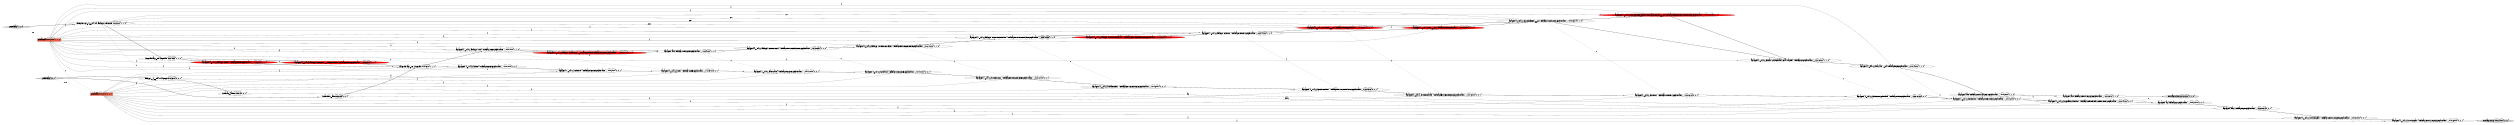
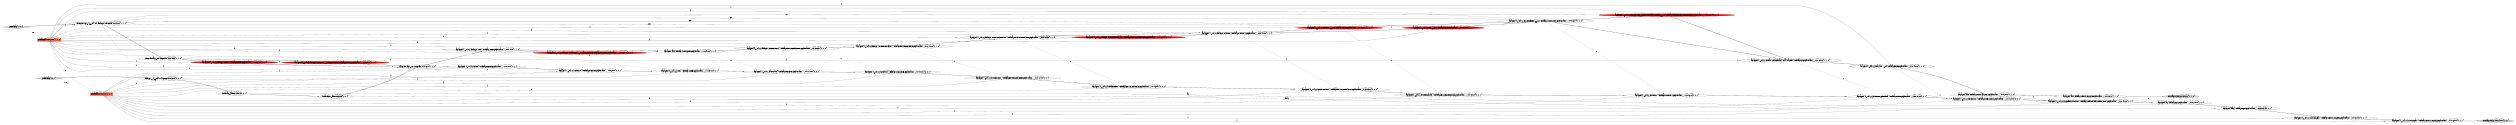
  digraph {
    rankdir=LR
    node [fillcolor=white shape=ellipse style=filled]
    edge [style=bold]
    n1 [fillcolor=lightgray label="getFieldFlags['1', '0', '0']" shape=diamond]
    n2 [fillcolor=tomato label="IndexableField f@@@2@@@['1', '1', '0']" shape=box]
    n3 [label="IndexOptions opts = (f == null)? null: f.fieldType().indexOptions()@@@3@@@['1', '1', '0']"]
    n4 [label="flags.append((f != null && DOCS_AND_FREQS == opts)? FieldFlag.OMIT_POSITIONS.getAbbreviation(): '-')@@@16@@@['1', '1', '0']"]
    n5 [label="flags.append((f != null && f.getClass().getSimpleName().equals(\"LazyField\"))? FieldFlag.LAZY.getAbbreviation(): '-')@@@18@@@['1', '1', '0']"]
    n6 [fillcolor=red label="flags.append((f != null && DOCS_AND_FREQS_AND_POSITIONS_AND_OFFSETS == opts)? FieldFlag.STORE_OFFSETS_WITH_POSITIONS.getAbbreviation(): '-')@@@17@@@['0', '1', '0']"]
    n7 [label="flags.append((f != null && f.fieldType().storeTermVectorPositions())? FieldFlag.TERM_VECTOR_POSITION.getAbbreviation(): '-')@@@12@@@['1', '1', '0']"]
    n8 [label="flags.append((f != null && f.fieldType().omitNorms())? FieldFlag.OMIT_NORMS.getAbbreviation(): '-')@@@14@@@['1', '1', '0']"]
    n9 [fillcolor=red label="flags.append((f != null && f.fieldType().storeTermVectorPayloads())? FieldFlag.TERM_VECTOR_PAYLOADS.getAbbreviation(): '-')@@@13@@@['0', '1', '0']"]
    n10 [label="flags.append((f != null && f.fieldType().storeTermVectors())? FieldFlag.TERM_VECTOR_STORED.getAbbreviation(): '-')@@@10@@@['1', '1', '0']"]
    n11 [label="flags.append((f != null && f.fieldType().stored())? FieldFlag.STORED.getAbbreviation(): '-')@@@7@@@['1', '1', '0']"]
    n12 [fillcolor=red label="flags.append((f != null && f.fieldType().docValuesType() != DocValuesType.NONE)? FieldFlag.DOC_VALUES.getAbbreviation(): \"-\")@@@8@@@['0', '1', '0']"]
    n13 [label="flags.append((f != null && f.binaryValue() != null)? FieldFlag.BINARY.getAbbreviation(): '-')@@@19@@@['1', '1', '0']"]
    n14 [fillcolor=tomato label="SchemaField f@@@2@@@['0', '0', '1']" shape=box]
    n15 [fillcolor=red label="flags.append((f != null && DOCS == opts)? FieldFlag.OMIT_TF.getAbbreviation(): '-')@@@15@@@['0', '1', '0']"]
    n16 [label="flags.append((f != null && f.fieldType().storeTermVectorOffsets())? FieldFlag.TERM_VECTOR_OFFSET.getAbbreviation(): '-')@@@11@@@['1', '1', '0']"]
    n17 [fillcolor=red label="flags.append((f != null && f.fieldType().indexed())? FieldFlag.INDEXED.getAbbreviation(): '-')@@@5@@@['1', '0', '0']"]
    n18 [fillcolor=red label="flags.append((f != null && f.fieldType().indexOptions() != IndexOptions.NONE)? FieldFlag.INDEXED.getAbbreviation(): '-')@@@5@@@['0', '1', '0']"]
    n19 [label="StringBuilder flags = new StringBuilder()@@@6@@@['1', '1', '1']"]
    n20 [fillcolor=red label="flags.append((f != null && DOCS_ONLY == opts)? FieldFlag.OMIT_TF.getAbbreviation(): '-')@@@13@@@['1', '0', '0']"]
    n21 [label="FieldType t = (f == null)? null: f.getType()@@@3@@@['0', '0', '1']"]
    n22 [label="StringBuilder flags = new StringBuilder()@@@4@@@['1', '1', '0']"]
    n23 [label="flags.append((f != null && f.omitNorms())? FieldFlag.OMIT_NORMS.getAbbreviation(): '-')@@@16@@@['0', '0', '1']"]
    n24 [label="flags.append((f != null && f.omitTermFreqAndPositions())? FieldFlag.OMIT_TF.getAbbreviation(): '-')@@@17@@@['0', '0', '1']"]
    n25 [label="flags.append((f != null && f.storeTermOffsets())? FieldFlag.TERM_VECTOR_OFFSET.getAbbreviation(): '-')@@@13@@@['0', '0', '1']"]
    n26 [label="flags.append((f != null && f.storeTermPositions())? FieldFlag.TERM_VECTOR_POSITION.getAbbreviation(): '-')@@@14@@@['0', '0', '1']"]
    n27 [label="flags.append((false)? FieldFlag.MULTI_VALUED.getAbbreviation(): '-')@@@9@@@['1', '1', '0']"]
    n28 [label="flags.append((f != null && f.hasDocValues())? FieldFlag.DOC_VALUES.getAbbreviation(): \"-\")@@@10@@@['0', '0', '1']"]
    n29 [label="flags.append((f != null && f.multiValued())? FieldFlag.MULTI_VALUED.getAbbreviation(): '-')@@@11@@@['0', '0', '1']"]
    n30 [fillcolor=lightgray label="return flags.toString()@@@22@@@['1', '1', '0']"]
    n31 [label="flags.append((f != null && f.stored())? FieldFlag.STORED.getAbbreviation(): '-')@@@9@@@['0', '0', '1']"]
    n32 [label="flags.append((false)? FieldFlag.SORT_MISSING_FIRST.getAbbreviation(): '-')@@@20@@@['1', '1', '0']"]
    n33 [label="flags.append((f != null && f.storeOffsetsWithPositions())? FieldFlag.STORE_OFFSETS_WITH_POSITIONS.getAbbreviation(): '-')@@@19@@@['0', '0', '1']"]
    n34 [label="flags.append((false)? FieldFlag.SORT_MISSING_LAST.getAbbreviation(): '-')@@@21@@@['1', '1', '0']"]
    n35 [label="flags.append((lazy)? FieldFlag.LAZY.getAbbreviation(): '-')@@@20@@@['0', '0', '1']"]
    n36 [label="flags.append((f != null && f.omitPositions())? FieldFlag.OMIT_POSITIONS.getAbbreviation(): '-')@@@18@@@['0', '0', '1']"]
    n37 [fillcolor=lightgray label="getFieldFlags['0', '0', '1']" shape=diamond]
    n38 [label="flags.append((t != null && t.isTokenized())? FieldFlag.TOKENIZED.getAbbreviation(): '-')@@@8@@@['0', '0', '1']"]
    n39 [label="boolean lazy = false@@@4@@@['0', '0', '1']"]
    n40 [label="flags.append((f != null && f.indexed())? FieldFlag.INDEXED.getAbbreviation(): '-')@@@7@@@['0', '0', '1']"]
    n41 [label="flags.append((f != null && f.storeTermPayloads())? FieldFlag.TERM_VECTOR_PAYLOADS.getAbbreviation(): '-')@@@15@@@['0', '0', '1']"]
    n42 [label="flags.append((f != null && f.storeTermVector())? FieldFlag.TERM_VECTOR_STORED.getAbbreviation(): '-')@@@12@@@['0', '0', '1']"]
    n43 [label="flags.append((f != null && f.sortMissingFirst())? FieldFlag.SORT_MISSING_FIRST.getAbbreviation(): '-')@@@22@@@['0', '0', '1']"]
    n44 [label="flags.append((f != null && f.sortMissingLast())? FieldFlag.SORT_MISSING_LAST.getAbbreviation(): '-')@@@23@@@['0', '0', '1']"]
    n45 [fillcolor=lightgray label="return flags.toString()@@@24@@@['0', '0', '1']"]
    n46 [label="boolean binary = false@@@5@@@['0', '0', '1']"]
    n47 [label="flags.append((binary)? FieldFlag.BINARY.getAbbreviation(): '-')@@@21@@@['0', '0', '1']"]
    n1 -> n2 [label=true style=dotted]
    n1 -> n3
    n2 -> n3 [label=f style=solid]
    n2 -> n4 [label=f style=solid]
    n2 -> n5 [label=f style=solid]
    n2 -> n6 [label=f style=solid]
    n2 -> n7 [label=f style=solid]
    n2 -> n8 [label=f style=solid]
    n2 -> n9 [label=f style=solid]
    n2 -> n10 [label=f style=solid]
    n2 -> n11 [label=f style=solid]
    n2 -> n12 [label=f style=solid]
    n2 -> n13 [label=f style=solid]
    n2 -> n14 [label=0 style=dashed]
    n2 -> n15 [label=f style=solid]
    n2 -> n16 [label=f style=solid]
    n2 -> n17 [label=f style=solid]
    n2 -> n18 [label=f style=solid]
    n2 -> n19 [label=f style=solid]
    n2 -> n20 [label=f style=solid]
    n3 -> n4 [label=opts style=solid]
    n3 -> n6 [label=opts style=solid]
    n3 -> n15 [label=opts style=solid]
    n3 -> n20 [label=opts style=solid]
    n3 -> n21 [label=0 style=dashed]
    n3 -> n22
    n4 -> n5
    n4 -> n6
    n4 -> n23 [label=0 style=dashed]
    n5 -> n13
    n5 -> n24 [label=0 style=dashed]
    n6 -> n5
    n7 -> n8
    n7 -> n9
    n7 -> n25 [label=0 style=dashed]
    n8 -> n15
    n8 -> n20
    n8 -> n26 [label=0 style=dashed]
    n9 -> n8
    n10 -> n16
    n10 -> n29 [label=0 style=dashed]
    n11 -> n12
    n11 -> n27
    n11 -> n31 [label=0 style=dashed]
    n12 -> n27
    n13 -> n32
    n13 -> n36 [label=0 style=dashed]
    n14 -> n21 [label=f style=solid]
    n14 -> n23 [label=f style=solid]
    n14 -> n24 [label=f style=solid]
    n14 -> n25 [label=f style=solid]
    n14 -> n26 [label=f style=solid]
    n14 -> n28 [label=f style=solid]
    n14 -> n29 [label=f style=solid]
    n14 -> n31 [label=f style=solid]
    n14 -> n33 [label=f style=solid]
    n14 -> n36 [label=f style=solid]
    n14 -> n40 [label=f style=solid]
    n14 -> n41 [label=f style=solid]
    n14 -> n42 [label=f style=solid]
    n14 -> n43 [label=f style=solid]
    n14 -> n44 [label=f style=solid]
    n15 -> n4
    n16 -> n7
    n16 -> n42 [label=0 style=dashed]
    n17 -> n18 [label=0 style=dashed]
    n17 -> n19
    n17 -> n40 [label=0 style=dashed]
    n18 -> n19
    n19 -> n11
    n19 -> n38 [label=0 style=dashed]
    n19 -> n40
    n20 -> n4
    n20 -> n15 [label=0 style=dashed]
    n20 -> n41 [label=0 style=dashed]
    n21 -> n38 [label=t style=solid]
    n21 -> n39
    n22 -> n17
    n22 -> n18
    n23 -> n24
    n24 -> n36
    n25 -> n26
    n26 -> n41
    n27 -> n10
    n27 -> n28 [label=0 style=dashed]
    n28 -> n29
    n29 -> n42
    n31 -> n28
    n32 -> n33 [label=0 style=dashed]
    n32 -> n34
    n33 -> n35
    n34 -> n30
    n34 -> n35 [label=0 style=dashed]
    n35 -> n47
    n36 -> n33
    n37 -> n14 [label=true style=dotted]
    n37 -> n21
    n38 -> n31
    n39 -> n35 [label=lazy style=solid]
-   n37 -> n46
+   n39 -> n46
    n40 -> n38
    n41 -> n23
    n42 -> n25
    n43 -> n44
    n44 -> n45
    n46 -> n19
    n46 -> n47 [label=binary style=solid]
    n47 -> n43
  }
